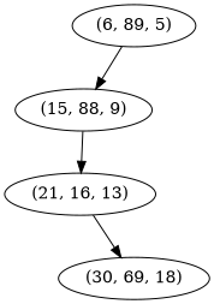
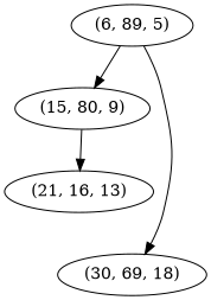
  digraph {
    "(6, 89, 5)"
-   "(15, 80, 9)" [label="(15, 88, 9)"]
+   "(15, 80, 9)"
    n3 [label="(21, 16, 13)"]
    "(30, 69, 18)"
    "(6, 89, 5)" -> "(15, 80, 9)"
    "(15, 80, 9)" -> n3
-   n3 -> "(30, 69, 18)"
+   "(6, 89, 5)" -> "(30, 69, 18)"
  }
